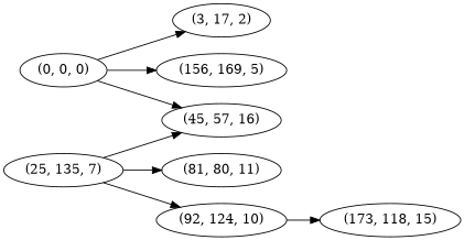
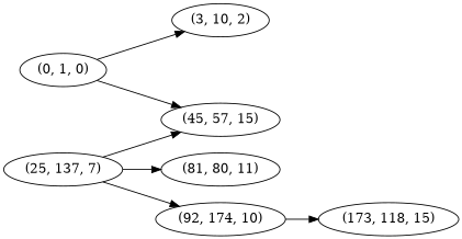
  digraph {
    rankdir=LR
-   "(0, 0, 0)"
-   "(3, 10, 2)" [label="(3, 17, 2)"]
-   "(156, 169, 5)"
-   "(45, 57, 16)"
-   "(25, 137, 7)" [label="(25, 135, 7)"]
+   "(0, 0, 0)" [label="(0, 1, 0)"]
+   "(3, 10, 2)"
+   "(45, 57, 16)" [label="(45, 57, 15)"]
+   "(25, 137, 7)"
    n6 [label="(81, 80, 11)"]
-   "(92, 124, 10)"
+   "(92, 124, 10)" [label="(92, 174, 10)"]
    n8 [label="(173, 118, 15)"]
    "(0, 0, 0)" -> "(3, 10, 2)"
-   "(0, 0, 0)" -> "(156, 169, 5)"
    "(0, 0, 0)" -> "(45, 57, 16)"
    "(25, 137, 7)" -> "(45, 57, 16)"
    "(25, 137, 7)" -> n6
    "(25, 137, 7)" -> "(92, 124, 10)"
    "(92, 124, 10)" -> n8
  }
